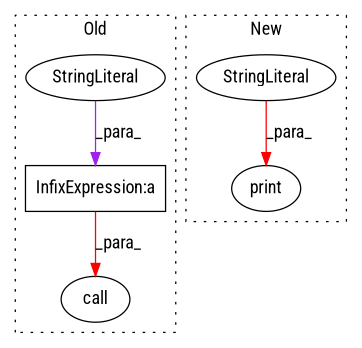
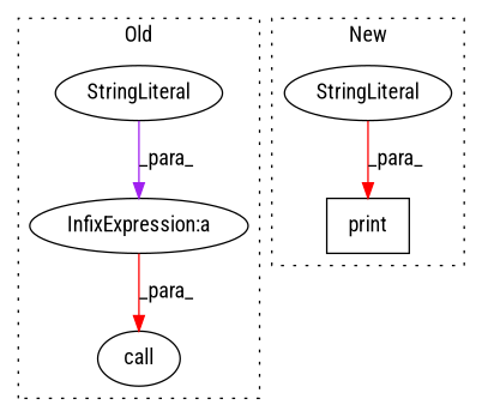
  digraph {
    fontname="Roboto Condensed"
    node [a=32 fontname="Roboto Condensed" shape=ellipse]
    edge [color=red fontname="Roboto Condensed"]
    n1 [l="5,1" label=call s="306,391"]
-   n2 [a=27 l=3 label="InfixExpression:a" s=386 shape=box]
+   n2 [a=27 l=3 label="InfixExpression:a" s=386]
    n3 [a=45 l=75 label=StringLiteral s=311]
-   n4 [l="6,1" label=print s="294,332"]
+   n4 [l="6,1" label=print s="294,332" shape=box]
    n5 [a=45 l=32 label=StringLiteral s=300]
    subgraph cluster_1 {
      label=Old
      style=dotted
      n1
      n2
      n3
    }
    subgraph cluster_2 {
      label=New
      style=dotted
      n4
      n5
    }
    n2 -> n1 [label=_para_]
    n3 -> n2 [color=purple label=_para_]
    n5 -> n4 [label=_para_]
  }
